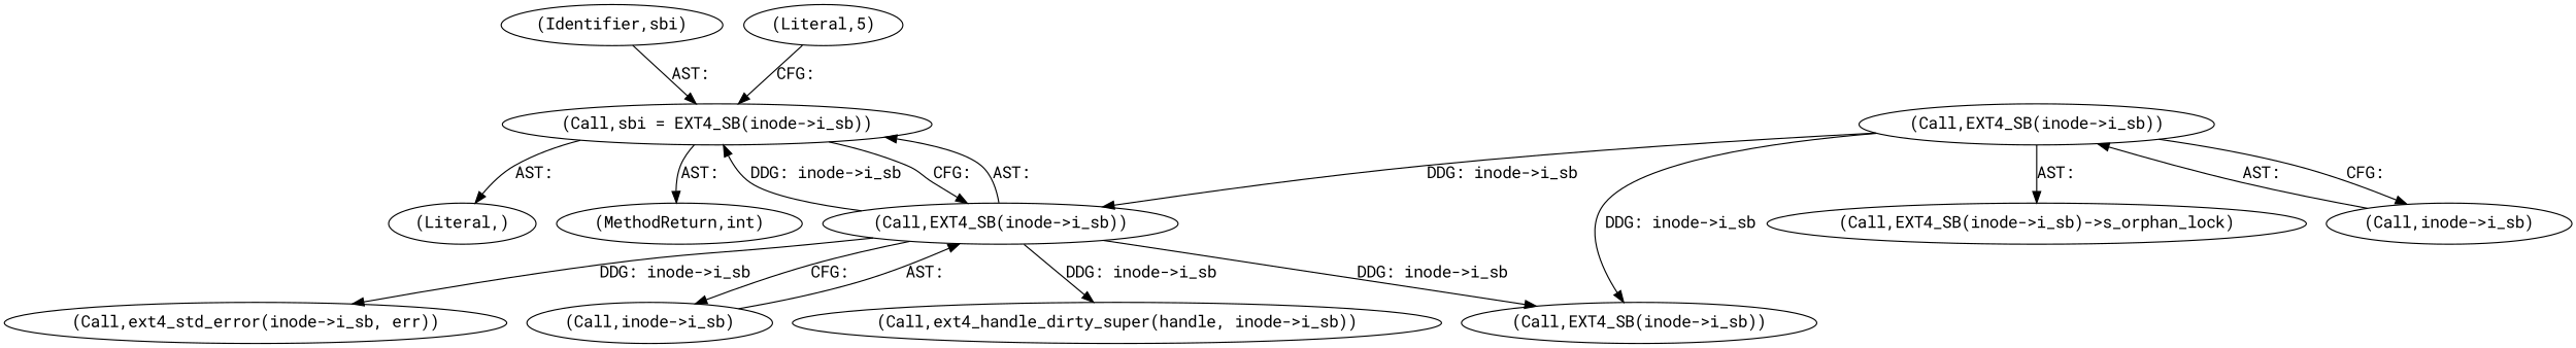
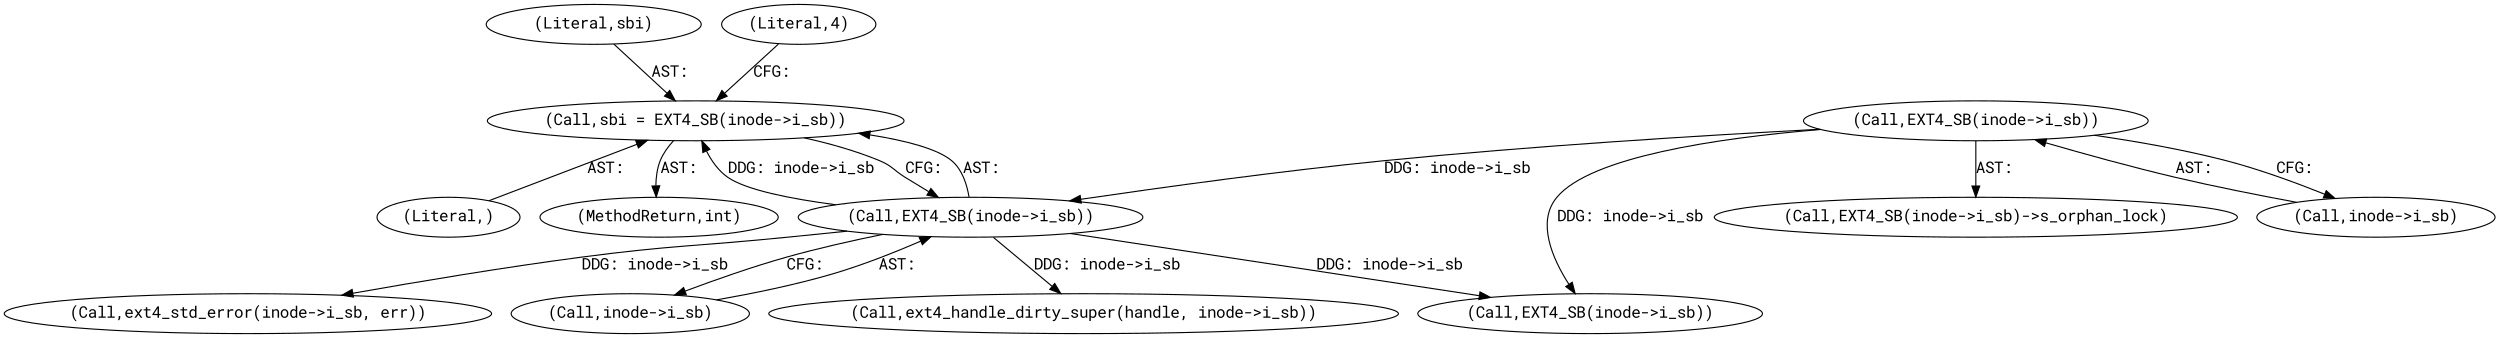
  digraph {
    fontname="Roboto Mono"
    node [fontname="Roboto Mono"]
    edge [fontname="Roboto Mono"]
    n1 [label="(Call,sbi = EXT4_SB(inode->i_sb))"]
    n2 [label="(Call,EXT4_SB(inode->i_sb))"]
    n3 [label="(Literal,)"]
    n4 [label="(MethodReturn,int)"]
    n5 [label="(Call,EXT4_SB(inode->i_sb))"]
    n6 [label="(Call,ext4_std_error(inode->i_sb, err))"]
    n7 [label="(Call,inode->i_sb)"]
    n8 [label="(Call,ext4_handle_dirty_super(handle, inode->i_sb))"]
    n9 [label="(Call,EXT4_SB(inode->i_sb))"]
    n10 [label="(Call,EXT4_SB(inode->i_sb)->s_orphan_lock)"]
    n11 [label="(Call,inode->i_sb)"]
-   n12 [label="(Identifier,sbi)"]
-   n13 [label="(Literal,5)"]
+   n12 [label="(Literal,sbi)"]
+   n13 [label="(Literal,4)"]
    n1 -> n2 [label="CFG: "]
-   n1 -> n3 [label="AST: "]
+   n3 -> n1 [label="AST: "]
    n1 -> n4 [label="AST: "]
    n2 -> n1 [label="AST: "]
    n2 -> n1 [label="DDG: inode->i_sb"]
    n2 -> n5 [label="DDG: inode->i_sb"]
    n2 -> n6 [label="DDG: inode->i_sb"]
    n2 -> n7 [label="CFG: "]
    n2 -> n8 [label="DDG: inode->i_sb"]
    n7 -> n2 [label="AST: "]
    n9 -> n2 [label="DDG: inode->i_sb"]
    n9 -> n5 [label="DDG: inode->i_sb"]
    n9 -> n10 [label="AST: "]
    n9 -> n11 [label="CFG: "]
    n11 -> n9 [label="AST: "]
    n12 -> n1 [label="AST: "]
    n13 -> n1 [label="CFG: "]
  }
